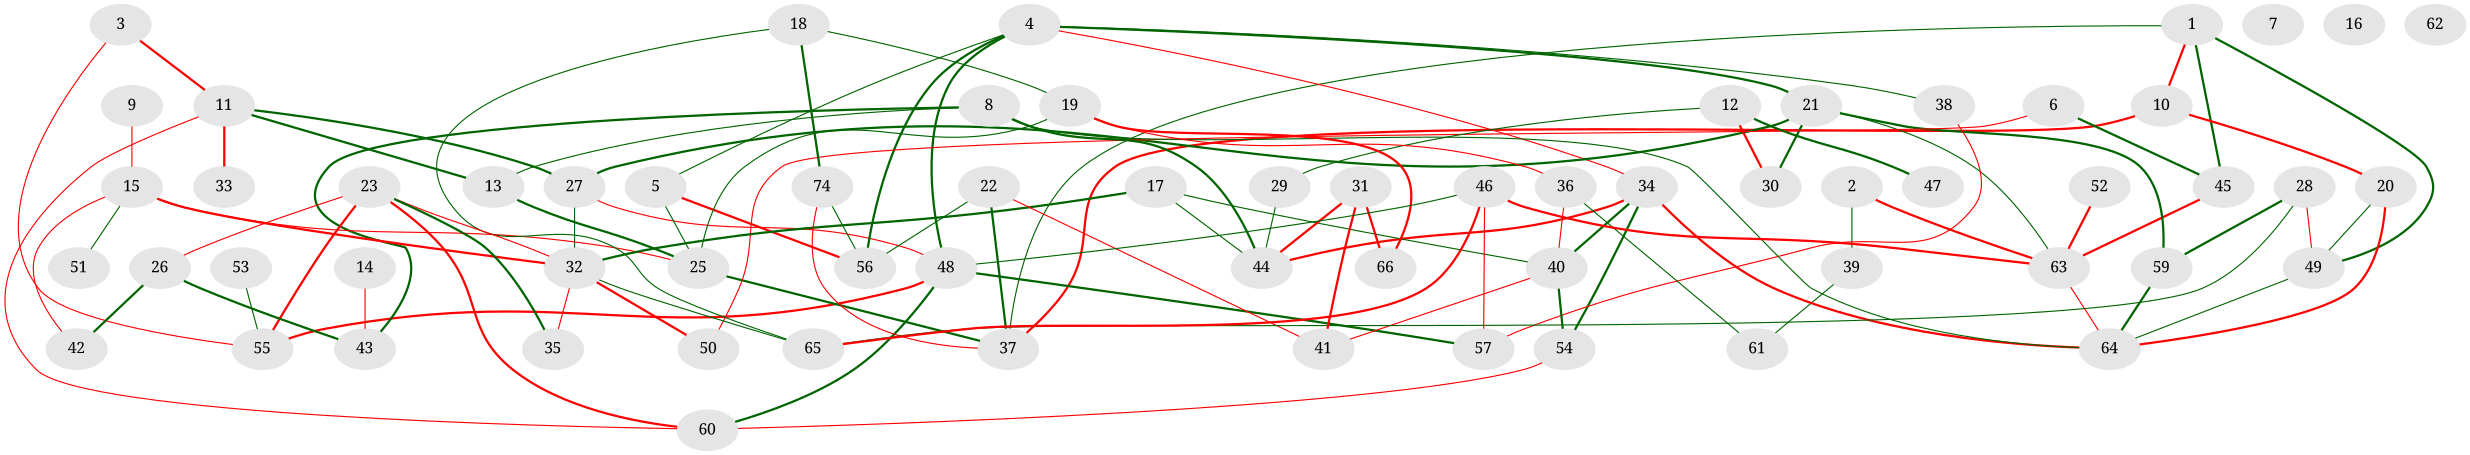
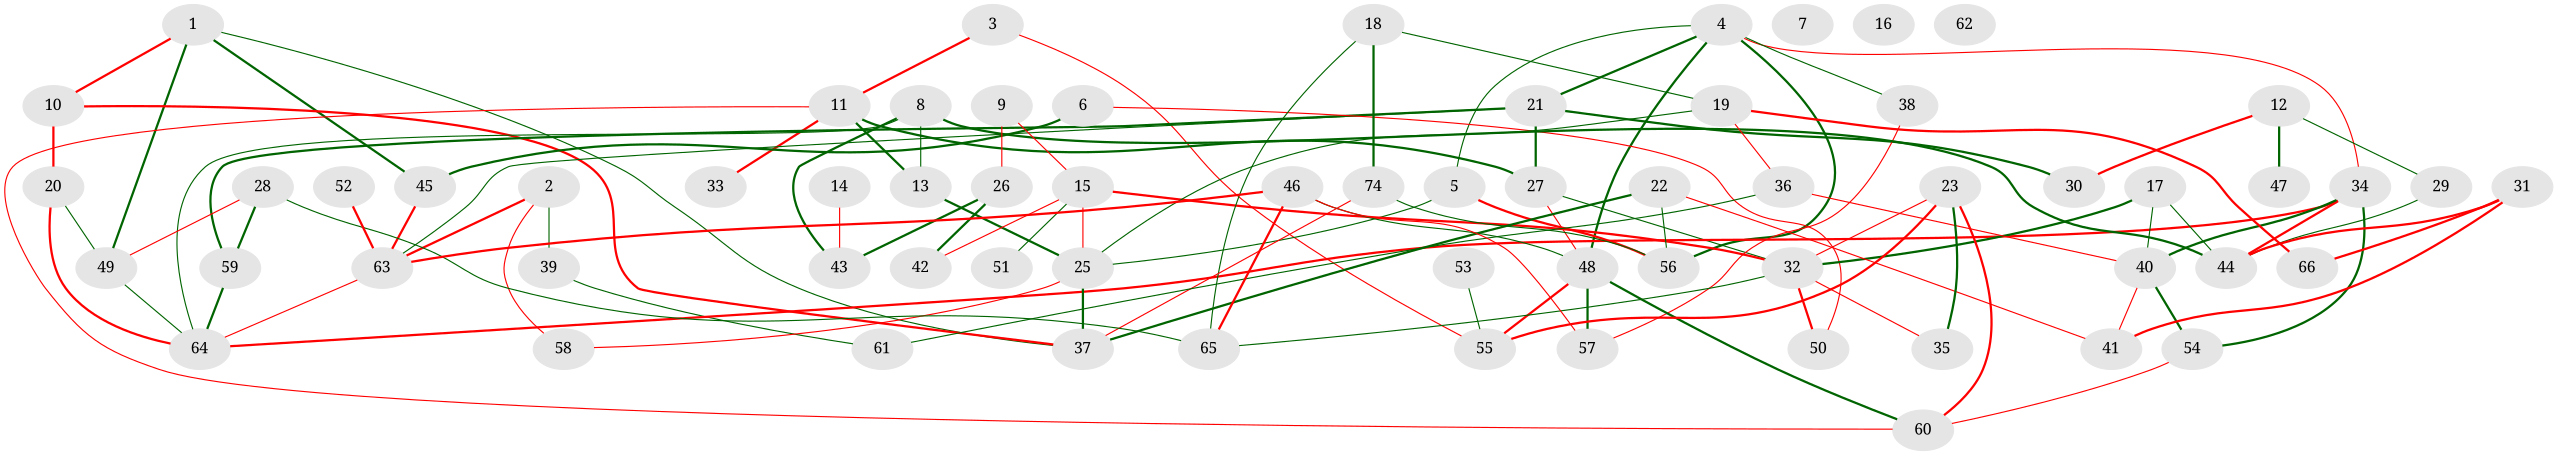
  graph {
    fontname="Noto Serif"
    node [color=gray90 fontname="Noto Serif" style=filled]
    edge [color=darkgreen fontname="Noto Serif" style=bold]
    1
    10
    37
    45
    49
    20
    63
    64
    2
    39
+   58
    61
    3
    11
    55
    13
    27
    33
    60
    4
    5
    21
    34
    38
    48
    56
    25
    30
    59
    44
    40
    54
    57
    6
    50
    7
    8
    43
    9
    15
    32
    42
    51
    12
    29
    47
    14
    65
    35
    16
    17
    41
    18
    19
    n55 [label=74]
    36
    66
    22
    23
    26
    28
    31
    46
    52
    53
    62
    1 -- 10 [color=red]
    1 -- 37 [style=solid]
    1 -- 45
    1 -- 49
    10 -- 37 [color=red]
    10 -- 20 [color=red]
    45 -- 63 [color=red]
    49 -- 64 [style=solid]
    20 -- 49 [style=solid]
    20 -- 64 [color=red]
    63 -- 64 [color=red style=solid]
    2 -- 63 [color=red]
    2 -- 39 [style=solid]
+   2 -- 58 [color=red style=solid]
    39 -- 61 [style=solid]
    3 -- 11 [color=red]
    3 -- 55 [color=red style=solid]
    11 -- 13
    11 -- 27
    11 -- 33 [color=red]
    11 -- 60 [color=red style=solid]
    13 -- 25
    27 -- 48 [color=red style=solid]
    27 -- 32 [style=solid]
    4 -- 5 [style=solid]
    4 -- 21
    4 -- 34 [color=red style=solid]
    4 -- 38 [style=solid]
    4 -- 48
    4 -- 56
    5 -- 56 [color=red]
    5 -- 25 [style=solid]
    21 -- 63 [style=solid]
    21 -- 27
    21 -- 30
    21 -- 59
    34 -- 64 [color=red]
    34 -- 44 [color=red]
    34 -- 40
    34 -- 54
    38 -- 57 [color=red style=solid]
    48 -- 55 [color=red]
    48 -- 60
    48 -- 57
    25 -- 37
+   25 -- 58 [color=red style=solid]
    59 -- 64
    40 -- 54
    40 -- 41 [color=red style=solid]
    54 -- 60 [color=red style=solid]
    6 -- 45
    6 -- 50 [color=red style=solid]
    8 -- 64 [style=solid]
    8 -- 13 [style=solid]
    8 -- 44
    8 -- 43
    9 -- 15 [color=red style=solid]
    15 -- 25 [color=red style=solid]
    15 -- 32 [color=red]
    15 -- 42 [color=red style=solid]
    15 -- 51 [style=solid]
    32 -- 50 [color=red]
    32 -- 65 [style=solid]
    32 -- 35 [color=red style=solid]
    12 -- 30 [color=red]
    12 -- 29 [style=solid]
    12 -- 47
    29 -- 44 [style=solid]
    14 -- 43 [color=red style=solid]
    17 -- 44 [style=solid]
    17 -- 40 [style=solid]
    17 -- 32
    18 -- 65 [style=solid]
    18 -- 19 [style=solid]
    18 -- n55
    19 -- 25 [style=solid]
    19 -- 36 [color=red style=solid]
    19 -- 66 [color=red]
    n55 -- 37 [color=red style=solid]
    n55 -- 56 [style=solid]
    36 -- 61 [style=solid]
    36 -- 40 [color=red style=solid]
    22 -- 37
    22 -- 56 [style=solid]
    22 -- 41 [color=red style=solid]
    23 -- 55 [color=red]
    23 -- 60 [color=red]
    23 -- 32 [color=red style=solid]
    23 -- 35
-   23 -- 26 [color=red style=solid]
+   9 -- 26 [color=red style=solid]
    26 -- 43
    26 -- 42
    28 -- 49 [color=red style=solid]
    28 -- 59
    28 -- 65 [style=solid]
    31 -- 44 [color=red]
    31 -- 41 [color=red]
    31 -- 66 [color=red]
    46 -- 63 [color=red]
    46 -- 48 [style=solid]
    46 -- 57 [color=red style=solid]
    46 -- 65 [color=red]
    52 -- 63 [color=red]
    53 -- 55 [style=solid]
  }
